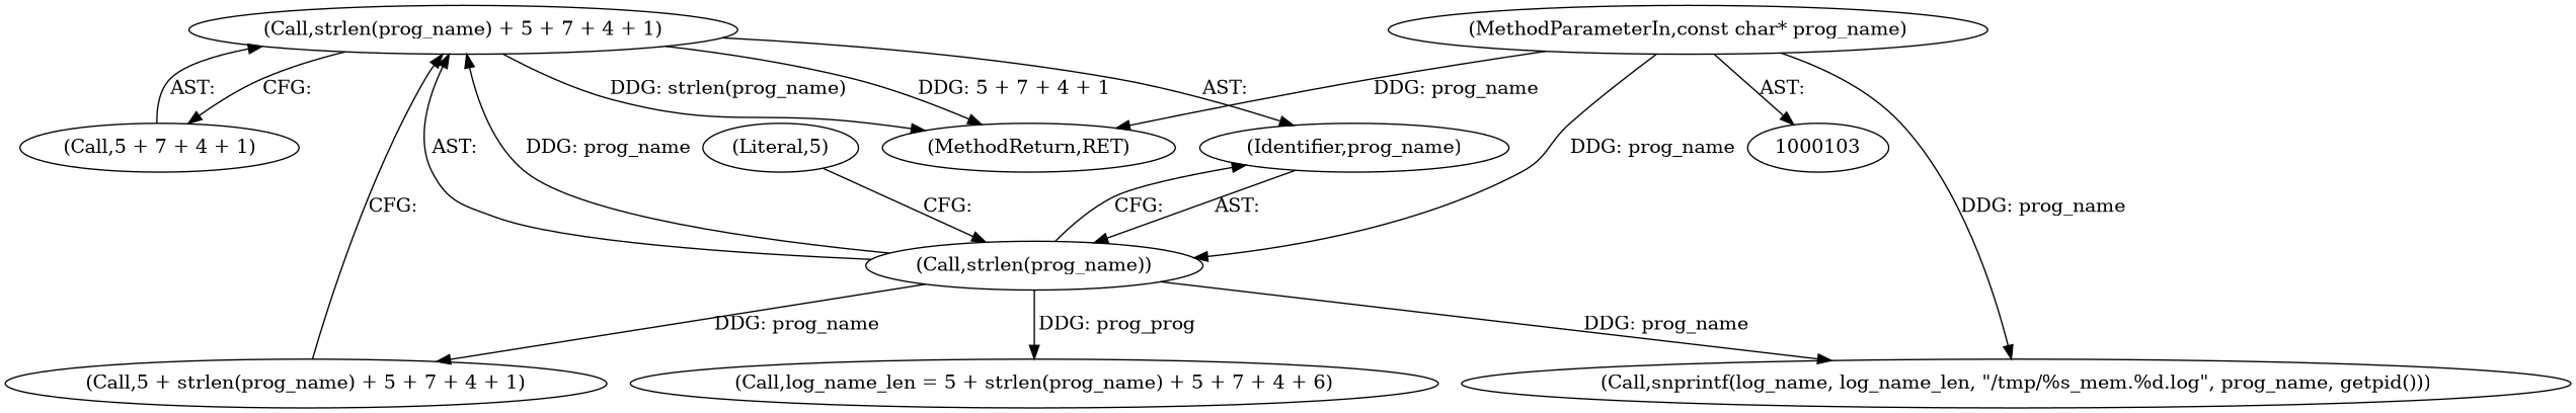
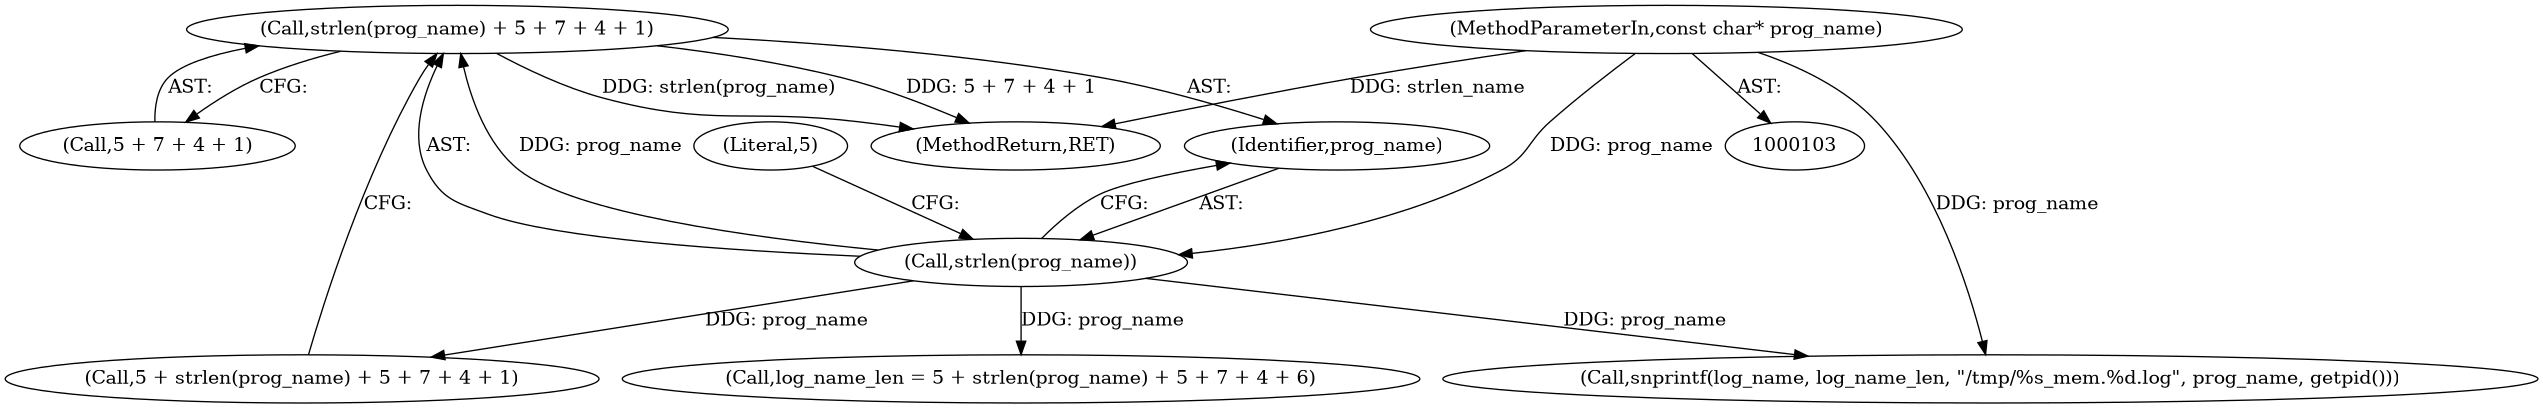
  digraph {
    n1 [label="(Call,strlen(prog_name) + 5 + 7 + 4 + 1)"]
    n2 [label="(MethodReturn,RET)"]
    n3 [label="(Call,5 + 7 + 4 + 1)"]
    n4 [label="(Identifier,prog_name)"]
    n5 [label="(Call,5 + strlen(prog_name) + 5 + 7 + 4 + 1)"]
    n6 [label="(Call,strlen(prog_name))"]
    n7 [label="(Call,snprintf(log_name, log_name_len, \"/tmp/%s_mem.%d.log\", prog_name, getpid()))"]
    n8 [label="(Call,log_name_len = 5 + strlen(prog_name) + 5 + 7 + 4 + 6)"]
    n9 [label="(MethodParameterIn,const char* prog_name)"]
    1000103
    n11 [label="(Literal,5)"]
    n1 -> n2 [label="DDG: 5 + 7 + 4 + 1"]
    n1 -> n2 [label="DDG: strlen(prog_name)"]
    n1 -> n3 [label="CFG: "]
    n1 -> n4 [label="AST: "]
    n3 -> n1 [label="AST: "]
    n4 -> n6 [label="AST: "]
    n5 -> n1 [label="CFG: "]
    n6 -> n1 [label="AST: "]
    n6 -> n1 [label="DDG: prog_name"]
    n6 -> n4 [label="CFG: "]
    n6 -> n5 [label="DDG: prog_name"]
    n6 -> n7 [label="DDG: prog_name"]
-   n6 -> n8 [label="DDG: prog_prog"]
-   n9 -> n2 [label="DDG: prog_name"]
+   n6 -> n8 [label="DDG: prog_name"]
+   n9 -> n2 [label="DDG: strlen_name"]
    n9 -> n6 [label="DDG: prog_name"]
    n9 -> n7 [label="DDG: prog_name"]
    n9 -> 1000103 [label="AST: "]
    n11 -> n6 [label="CFG: "]
  }
